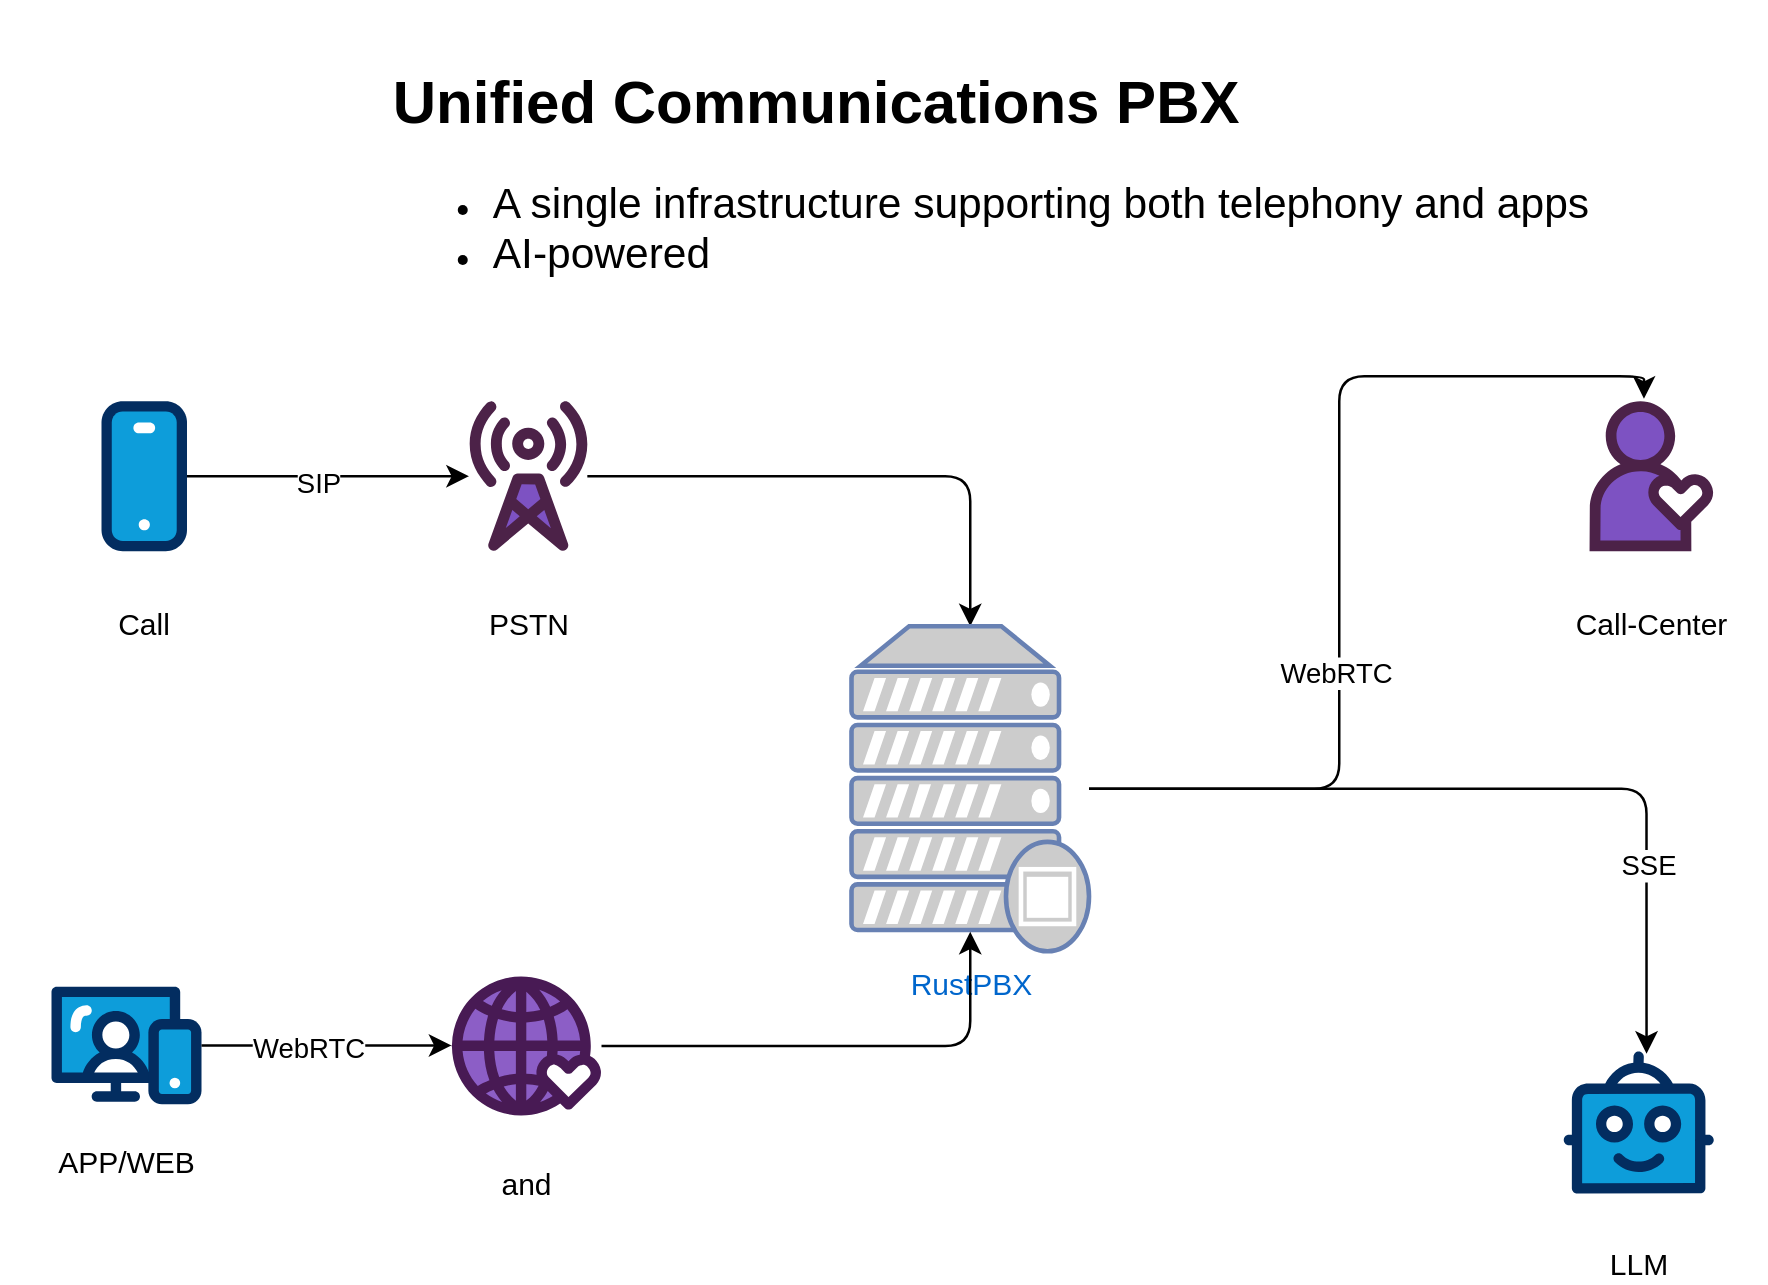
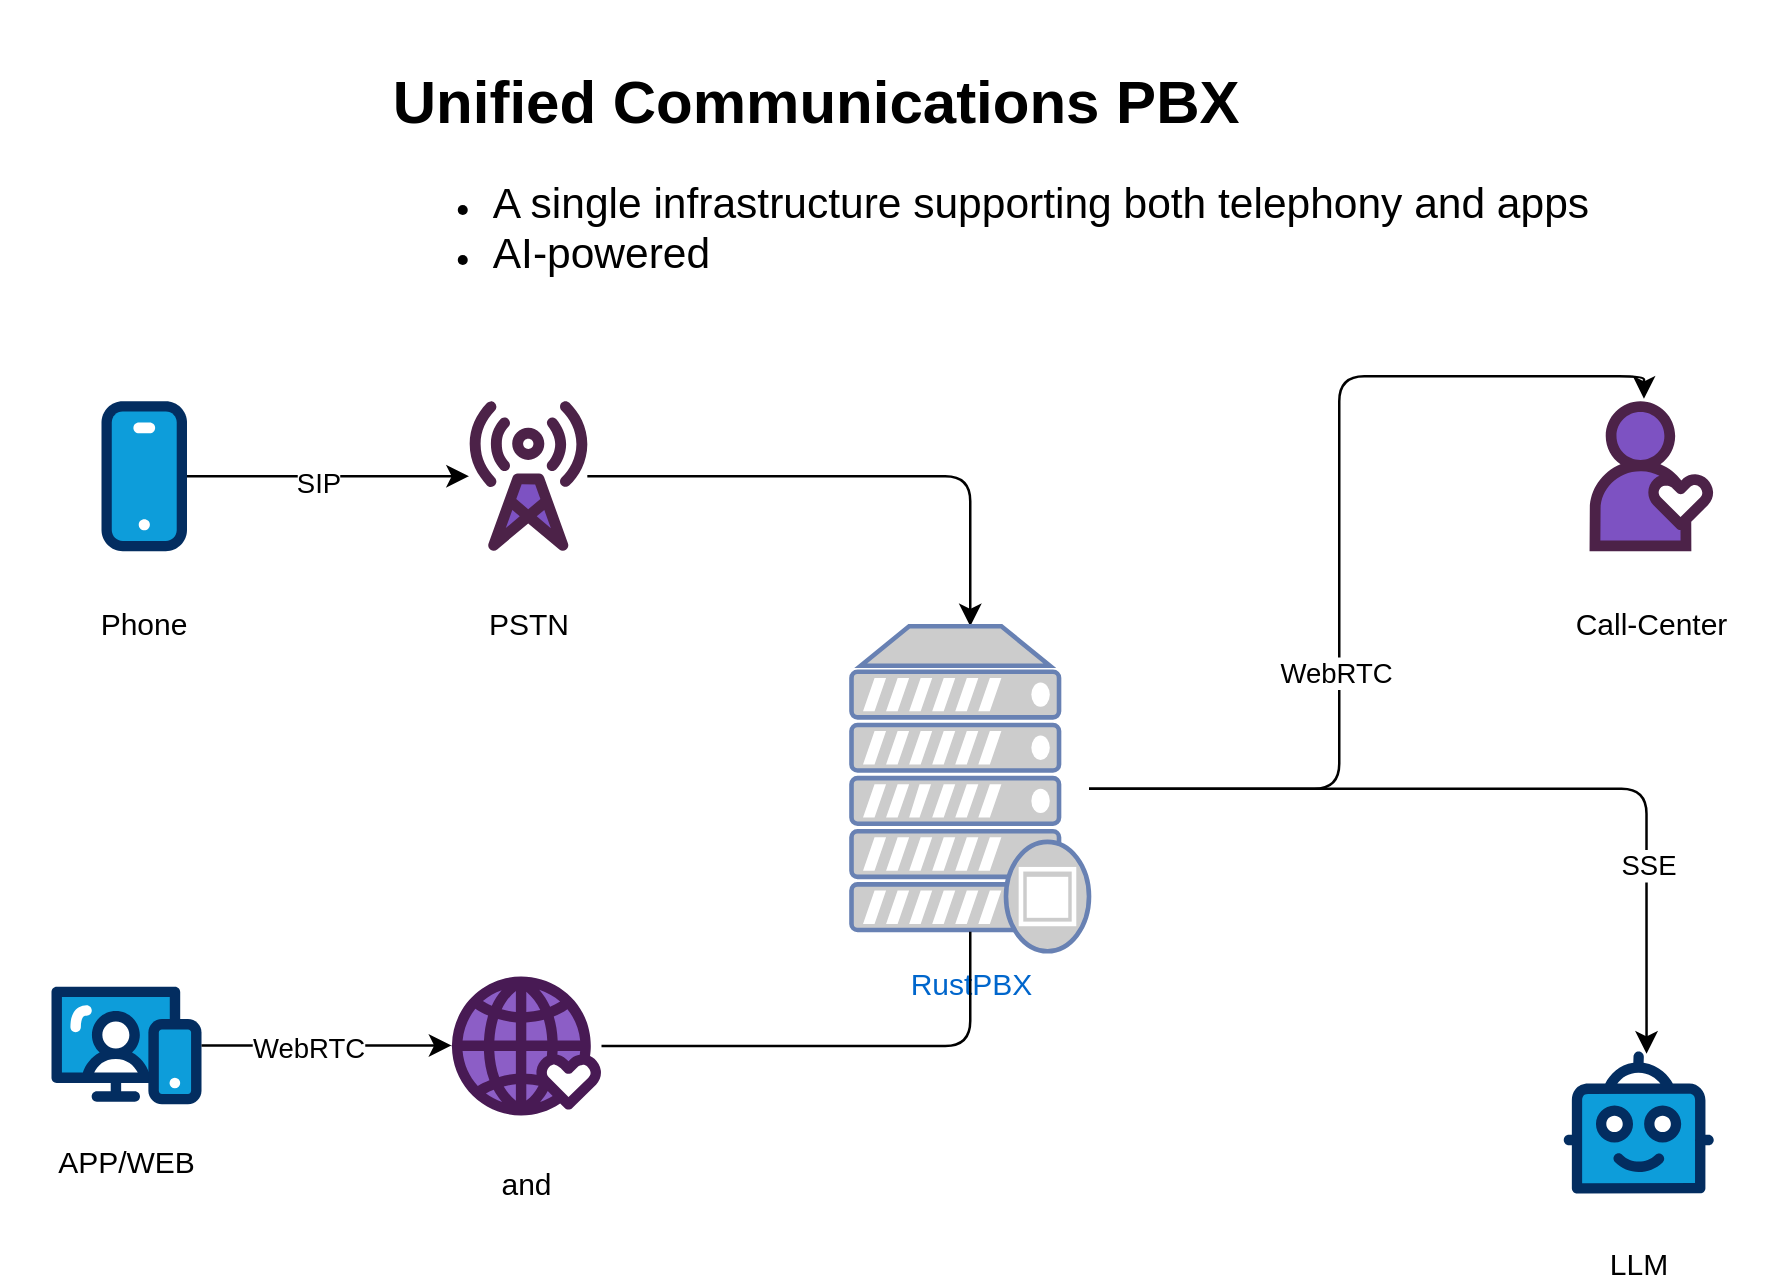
  <mxCell id="0" />
  <mxCell id="1" parent="0" />
  <mxCell id="2" value="APP/WEB" style="verticalLabelPosition=bottom;aspect=fixed;html=1;shape=mxgraph.salesforce.web;" vertex="1" parent="1"><mxGeometry x="20" y="394" width="60" height="47.4" as="geometry" /></mxCell>
- <mxCell id="3" value="Call" style="verticalLabelPosition=bottom;aspect=fixed;html=1;shape=mxgraph.salesforce.apps;" vertex="1" parent="1"><mxGeometry x="40" y="160" width="34.2" height="60" as="geometry" /></mxCell>
+ <mxCell id="3" value="Phone" style="verticalLabelPosition=bottom;aspect=fixed;html=1;shape=mxgraph.salesforce.apps;" vertex="1" parent="1"><mxGeometry x="40" y="160" width="34.2" height="60" as="geometry" /></mxCell>
  <mxCell id="4" style="edgeStyle=orthogonalEdgeStyle;html=1;" edge="1" parent="1" source="5" target="9"><mxGeometry relative="1" as="geometry" /></mxCell>
  <mxCell id="5" value="PSTN" style="verticalLabelPosition=bottom;aspect=fixed;html=1;shape=mxgraph.salesforce.communications;" vertex="1" parent="1"><mxGeometry x="187.1" y="160" width="47.4" height="60" as="geometry" /></mxCell>
  <mxCell id="6" value="and" style="verticalLabelPosition=bottom;aspect=fixed;html=1;shape=mxgraph.salesforce.non_profit;" vertex="1" parent="1"><mxGeometry x="180" y="390" width="60" height="55.8" as="geometry" /></mxCell>
  <mxCell id="7" style="edgeStyle=orthogonalEdgeStyle;html=1;entryX=0.439;entryY=-0.017;entryDx=0;entryDy=0;entryPerimeter=0;" edge="1" parent="1" source="9" target="10"><mxGeometry relative="1" as="geometry" /></mxCell>
  <mxCell id="8" value="WebRTC" style="edgeLabel;html=1;align=center;verticalAlign=middle;resizable=0;points=[];" vertex="1" connectable="0" parent="7"><mxGeometry x="-0.26" y="2" relative="1" as="geometry"><mxPoint as="offset" /></mxGeometry></mxCell>
  <mxCell id="9" value="RustPBX" style="fontColor=#0066CC;verticalAlign=top;verticalLabelPosition=bottom;labelPosition=center;align=center;html=1;outlineConnect=0;fillColor=#CCCCCC;strokeColor=#6881B3;gradientColor=none;gradientDirection=north;strokeWidth=2;shape=mxgraph.networks.proxy_server;" vertex="1" parent="1"><mxGeometry x="340" y="250" width="95" height="130" as="geometry" /></mxCell>
  <mxCell id="10" value="Call-Center" style="verticalLabelPosition=bottom;aspect=fixed;html=1;shape=mxgraph.salesforce.philantrophy;" vertex="1" parent="1"><mxGeometry x="635.1" y="160" width="49.8" height="60" as="geometry" /></mxCell>
  <mxCell id="11" value="LLM" style="verticalLabelPosition=bottom;aspect=fixed;html=1;shape=mxgraph.salesforce.bots;" vertex="1" parent="1"><mxGeometry x="624.9" y="420" width="60" height="57" as="geometry" /></mxCell>
  <mxCell id="12" style="edgeStyle=none;html=1;entryX=-0.006;entryY=0.5;entryDx=0;entryDy=0;entryPerimeter=0;" edge="1" parent="1" source="3" target="5"><mxGeometry relative="1" as="geometry" /></mxCell>
  <mxCell id="13" value="SIP" style="edgeLabel;html=1;align=center;verticalAlign=middle;resizable=0;points=[];" vertex="1" connectable="0" parent="12"><mxGeometry x="-0.082" y="-2" relative="1" as="geometry"><mxPoint as="offset" /></mxGeometry></mxCell>
- <mxCell id="14" style="edgeStyle=orthogonalEdgeStyle;html=1;entryX=0.5;entryY=0.94;entryDx=0;entryDy=0;entryPerimeter=0;" edge="1" parent="1" source="6" target="9"><mxGeometry relative="1" as="geometry" /></mxCell>
+ <mxCell id="14" style="edgeStyle=orthogonalEdgeStyle;html=1;entryX=0.5;entryY=0.94;entryDx=0;entryDy=0;entryPerimeter=0;endArrow=none;" edge="1" parent="1" source="6" target="9"><mxGeometry relative="1" as="geometry" /></mxCell>
  <mxCell id="15" style="edgeStyle=none;html=1;entryX=0;entryY=0.496;entryDx=0;entryDy=0;entryPerimeter=0;" edge="1" parent="1" source="2" target="6"><mxGeometry relative="1" as="geometry" /></mxCell>
  <mxCell id="16" value="WebRTC" style="edgeLabel;html=1;align=center;verticalAlign=middle;resizable=0;points=[];" vertex="1" connectable="0" parent="15"><mxGeometry x="-0.16" y="-1" relative="1" as="geometry"><mxPoint as="offset" /></mxGeometry></mxCell>
  <mxCell id="17" style="edgeStyle=orthogonalEdgeStyle;html=1;entryX=0.552;entryY=0.016;entryDx=0;entryDy=0;entryPerimeter=0;" edge="1" parent="1" source="9" target="11"><mxGeometry relative="1" as="geometry" /></mxCell>
  <mxCell id="18" value="SSE" style="edgeLabel;html=1;align=center;verticalAlign=middle;resizable=0;points=[];" vertex="1" connectable="0" parent="17"><mxGeometry x="0.543" relative="1" as="geometry"><mxPoint as="offset" /></mxGeometry></mxCell>
  <mxCell id="19" value="&lt;h1 style=&quot;margin-top: 0px;&quot;&gt;Unified Communications PBX&lt;/h1&gt;&lt;p&gt;&lt;/p&gt;&lt;ul&gt;&lt;li&gt;&lt;font style=&quot;font-size: 17px;&quot;&gt;A single infrastructure supporting both telephony and apps&amp;nbsp;&lt;/font&gt;&lt;/li&gt;&lt;li&gt;&lt;font style=&quot;font-size: 17px;&quot;&gt;AI-powered&lt;/font&gt;&lt;/li&gt;&lt;/ul&gt;&lt;p&gt;&lt;/p&gt;" style="text;html=1;whiteSpace=wrap;overflow=hidden;rounded=0;" vertex="1" parent="1"><mxGeometry x="154.9" y="20" width="530" height="110" as="geometry" /></mxCell>
